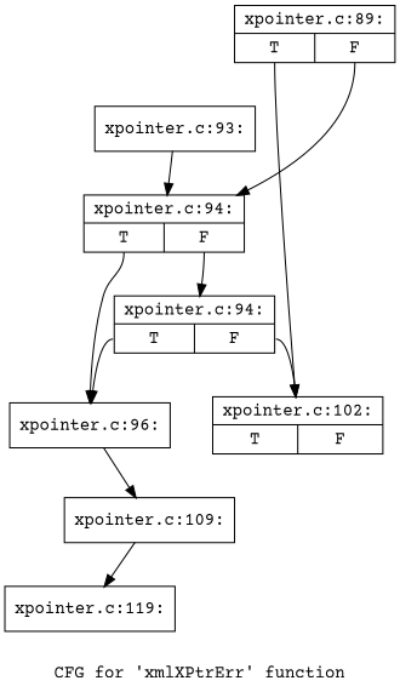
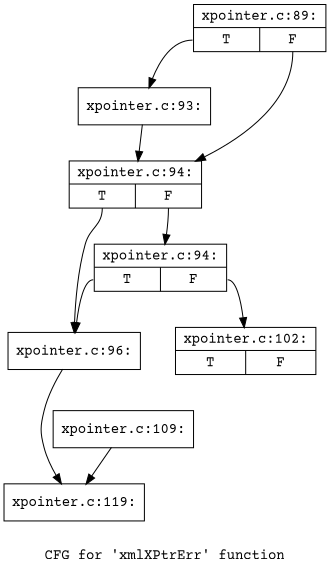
  digraph {
    fontname="Courier Prime"
    label="CFG for 'xmlXPtrErr' function"
    node [fontname="Courier Prime" shape=record]
    edge [fontname="Courier Prime"]
    n1 [label="{xpointer.c:89:|{<s0>T|<s1>F}}"]
    n2 [label="{xpointer.c:93:}"]
    n3 [label="{xpointer.c:94:|{<s0>T|<s1>F}}"]
    n4 [label="{xpointer.c:96:}"]
    n5 [label="{xpointer.c:94:|{<s0>T|<s1>F}}"]
    n6 [label="{xpointer.c:119:}"]
    n7 [label="{xpointer.c:102:|{<s0>T|<s1>F}}"]
    n8 [label="{xpointer.c:109:}"]
-   n1 -> n7 [tailport=s0]
+   n1 -> n2 [tailport=s0]
    n1 -> n3 [tailport=s1]
    n2 -> n3
    n3 -> n4 [tailport=s0]
    n3 -> n5 [tailport=s1]
-   n4 -> n8
+   n4 -> n6
    n5 -> n4 [tailport=s0]
    n5 -> n7 [tailport=s1]
    n8 -> n6
  }
